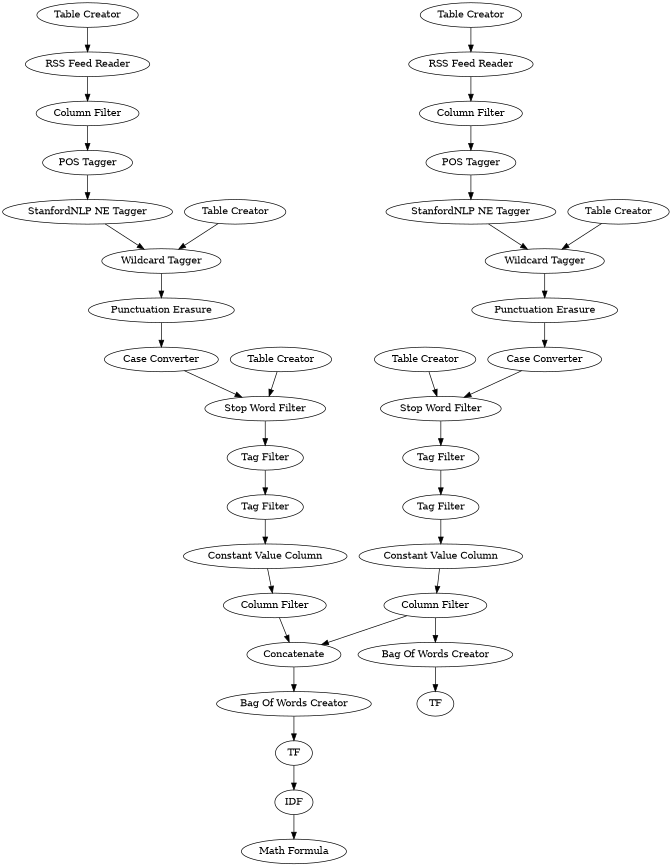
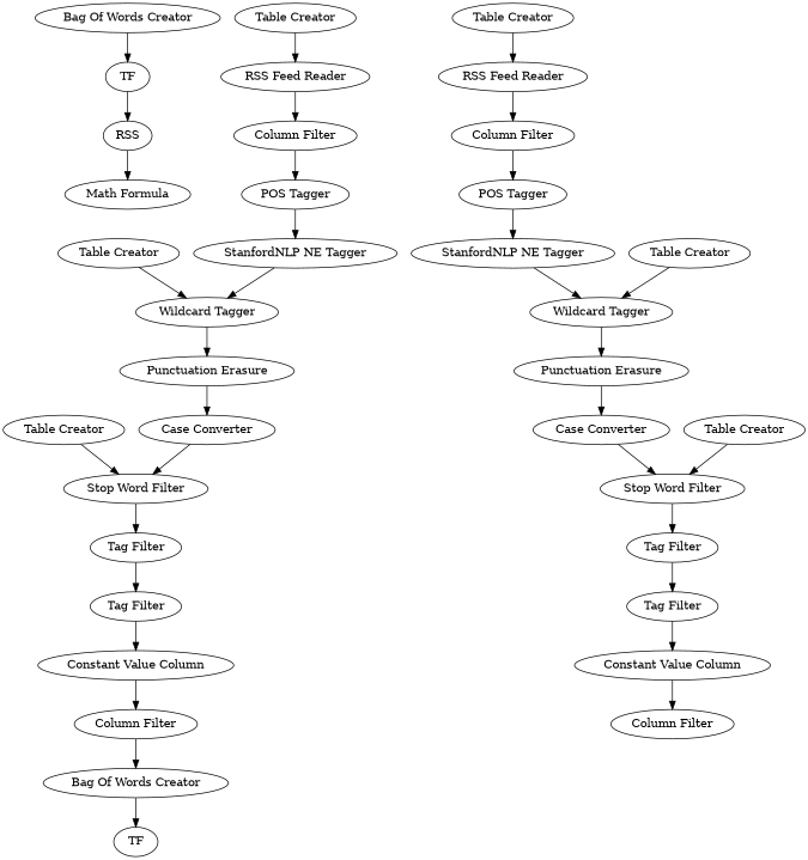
  digraph {
    rankdir=TB
-   n1 [label=Concatenate]
    n2 [label="Bag Of Words Creator"]
    n3 [label=TF]
    n4 [label="POS Tagger"]
    n5 [label="StanfordNLP NE Tagger"]
    n6 [label="Wildcard Tagger"]
    n7 [label="Stop Word Filter"]
    n8 [label="Tag Filter"]
    n9 [label="Tag Filter"]
    n10 [label="Math Formula"]
    n11 [label="Constant Value Column"]
    n12 [label="Column Filter"]
-   n13 [label=IDF]
+   n13 [label=RSS]
    n14 [label="Stop Word Filter"]
    n15 [label="Tag Filter"]
    n16 [label="Tag Filter"]
    n17 [label="Constant Value Column"]
    n18 [label="Wildcard Tagger"]
    n19 [label="Punctuation Erasure"]
    n20 [label="Case Converter"]
    n21 [label="Table Creator"]
    n22 [label="RSS Feed Reader"]
    n23 [label="Column Filter"]
    n24 [label="Column Filter"]
    n25 [label="StanfordNLP NE Tagger"]
    n26 [label="Punctuation Erasure"]
    n27 [label="Table Creator"]
    n28 [label="POS Tagger"]
    n29 [label="Bag Of Words Creator"]
    n30 [label=TF]
    n31 [label="Table Creator"]
    n32 [label="Case Converter"]
    n33 [label="RSS Feed Reader"]
    n34 [label="Column Filter"]
    n35 [label="Table Creator"]
    n36 [label="Table Creator"]
    n37 [label="Table Creator"]
-   n1 -> n2
    n2 -> n3
    n3 -> n13
    n4 -> n5
    n5 -> n6
    n6 -> n26
    n7 -> n8
    n8 -> n9
    n9 -> n17
    n11 -> n12
-   n12 -> n1
    n13 -> n10
    n14 -> n15
    n15 -> n16
    n16 -> n11
    n17 -> n24
    n18 -> n19
    n19 -> n20
    n20 -> n14
    n21 -> n22
    n22 -> n23
    n23 -> n28
-   n24 -> n1
    n24 -> n29
    n25 -> n18
    n26 -> n32
    n27 -> n7
    n28 -> n25
    n29 -> n30
    n31 -> n14
    n32 -> n7
    n33 -> n34
    n34 -> n4
    n35 -> n33
    n36 -> n18
    n37 -> n6
  }
